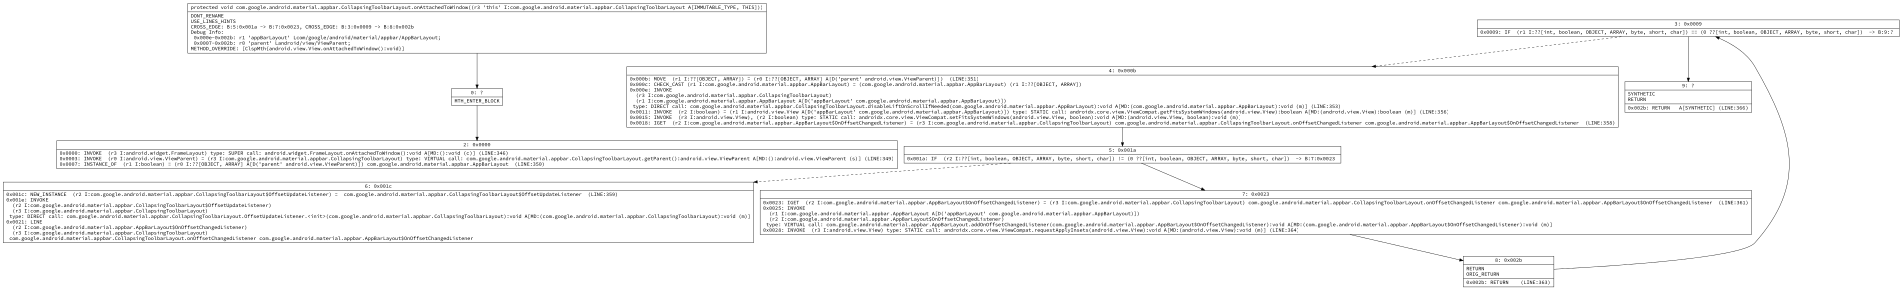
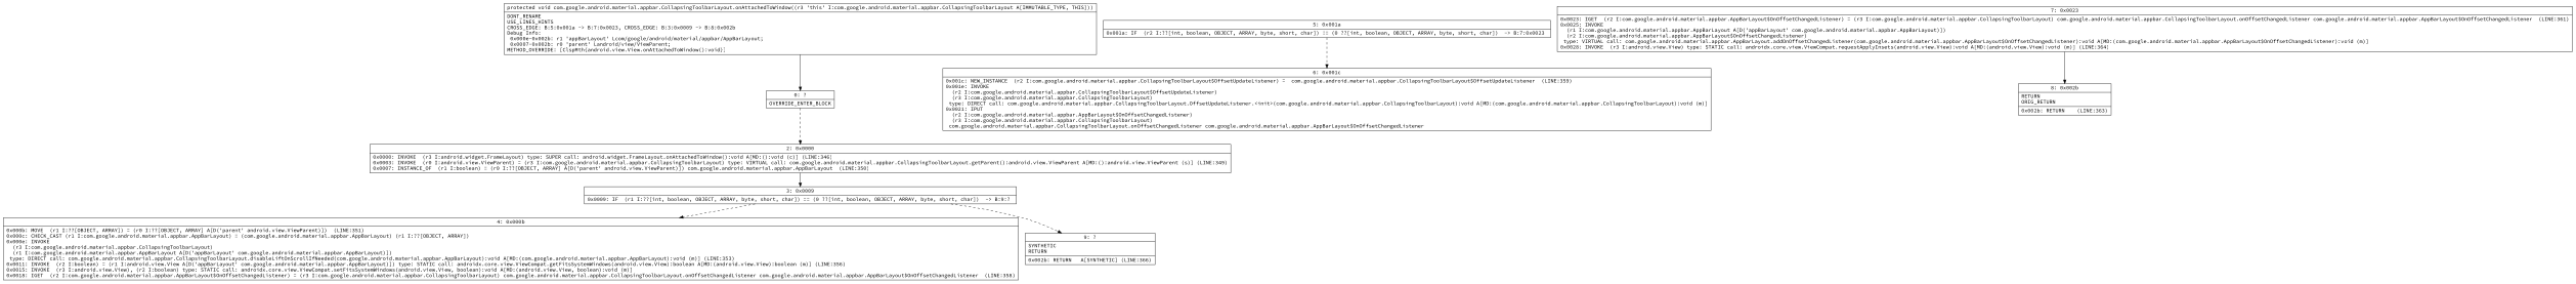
  digraph {
    fontname="Source Code Pro"
    node [fontname="Source Code Pro" shape=record]
    edge [fontname="Source Code Pro"]
-   n1 [label="{0\:\ ?|MTH_ENTER_BLOCK\l}"]
+   n1 [label="{0\:\ ?|OVERRIDE_ENTER_BLOCK\l}"]
    n2 [label="{2\:\ 0x0000|0x0000: INVOKE  (r3 I:android.widget.FrameLayout) type: SUPER call: android.widget.FrameLayout.onAttachedToWindow():void A[MD:():void (c)] (LINE:346)\l0x0003: INVOKE  (r0 I:android.view.ViewParent) = (r3 I:com.google.android.material.appbar.CollapsingToolbarLayout) type: VIRTUAL call: com.google.android.material.appbar.CollapsingToolbarLayout.getParent():android.view.ViewParent A[MD:():android.view.ViewParent (s)] (LINE:349)\l0x0007: INSTANCE_OF  (r1 I:boolean) = (r0 I:??[OBJECT, ARRAY] A[D('parent' android.view.ViewParent)]) com.google.android.material.appbar.AppBarLayout  (LINE:350)\l}"]
    n3 [label="{3\:\ 0x0009|0x0009: IF  (r1 I:??[int, boolean, OBJECT, ARRAY, byte, short, char]) == (0 ??[int, boolean, OBJECT, ARRAY, byte, short, char])  \-\> B:9:? \l}"]
    n4 [label="{4\:\ 0x000b|0x000b: MOVE  (r1 I:??[OBJECT, ARRAY]) = (r0 I:??[OBJECT, ARRAY] A[D('parent' android.view.ViewParent)])  (LINE:351)\l0x000c: CHECK_CAST (r1 I:com.google.android.material.appbar.AppBarLayout) = (com.google.android.material.appbar.AppBarLayout) (r1 I:??[OBJECT, ARRAY]) \l0x000e: INVOKE  \l  (r3 I:com.google.android.material.appbar.CollapsingToolbarLayout)\l  (r1 I:com.google.android.material.appbar.AppBarLayout A[D('appBarLayout' com.google.android.material.appbar.AppBarLayout)])\l type: DIRECT call: com.google.android.material.appbar.CollapsingToolbarLayout.disableLiftOnScrollIfNeeded(com.google.android.material.appbar.AppBarLayout):void A[MD:(com.google.android.material.appbar.AppBarLayout):void (m)] (LINE:353)\l0x0011: INVOKE  (r2 I:boolean) = (r1 I:android.view.View A[D('appBarLayout' com.google.android.material.appbar.AppBarLayout)]) type: STATIC call: androidx.core.view.ViewCompat.getFitsSystemWindows(android.view.View):boolean A[MD:(android.view.View):boolean (m)] (LINE:356)\l0x0015: INVOKE  (r3 I:android.view.View), (r2 I:boolean) type: STATIC call: androidx.core.view.ViewCompat.setFitsSystemWindows(android.view.View, boolean):void A[MD:(android.view.View, boolean):void (m)]\l0x0018: IGET  (r2 I:com.google.android.material.appbar.AppBarLayout$OnOffsetChangedListener) = (r3 I:com.google.android.material.appbar.CollapsingToolbarLayout) com.google.android.material.appbar.CollapsingToolbarLayout.onOffsetChangedListener com.google.android.material.appbar.AppBarLayout$OnOffsetChangedListener  (LINE:358)\l}"]
    n5 [label="{9\:\ ?|SYNTHETIC\lRETURN\l|0x002b: RETURN   A[SYNTHETIC] (LINE:366)\l}"]
    n6 [label="{5\:\ 0x001a|0x001a: IF  (r2 I:??[int, boolean, OBJECT, ARRAY, byte, short, char]) != (0 ??[int, boolean, OBJECT, ARRAY, byte, short, char])  \-\> B:7:0x0023 \l}"]
-   n7 [label="{6\:\ 0x001c|0x001c: NEW_INSTANCE  (r2 I:com.google.android.material.appbar.CollapsingToolbarLayout$OffsetUpdateListener) =  com.google.android.material.appbar.CollapsingToolbarLayout$OffsetUpdateListener  (LINE:359)\l0x001e: INVOKE  \l  (r2 I:com.google.android.material.appbar.CollapsingToolbarLayout$OffsetUpdateListener)\l  (r3 I:com.google.android.material.appbar.CollapsingToolbarLayout)\l type: DIRECT call: com.google.android.material.appbar.CollapsingToolbarLayout.OffsetUpdateListener.\<init\>(com.google.android.material.appbar.CollapsingToolbarLayout):void A[MD:(com.google.android.material.appbar.CollapsingToolbarLayout):void (m)]\l0x0021: LINE  \l  (r2 I:com.google.android.material.appbar.AppBarLayout$OnOffsetChangedListener)\l  (r3 I:com.google.android.material.appbar.CollapsingToolbarLayout)\l com.google.android.material.appbar.CollapsingToolbarLayout.onOffsetChangedListener com.google.android.material.appbar.AppBarLayout$OnOffsetChangedListener \l}"]
+   n7 [label="{6\:\ 0x001c|0x001c: NEW_INSTANCE  (r2 I:com.google.android.material.appbar.CollapsingToolbarLayout$OffsetUpdateListener) =  com.google.android.material.appbar.CollapsingToolbarLayout$OffsetUpdateListener  (LINE:359)\l0x001e: INVOKE  \l  (r2 I:com.google.android.material.appbar.CollapsingToolbarLayout$OffsetUpdateListener)\l  (r3 I:com.google.android.material.appbar.CollapsingToolbarLayout)\l type: DIRECT call: com.google.android.material.appbar.CollapsingToolbarLayout.OffsetUpdateListener.\<init\>(com.google.android.material.appbar.CollapsingToolbarLayout):void A[MD:(com.google.android.material.appbar.CollapsingToolbarLayout):void (m)]\l0x0021: IPUT  \l  (r2 I:com.google.android.material.appbar.AppBarLayout$OnOffsetChangedListener)\l  (r3 I:com.google.android.material.appbar.CollapsingToolbarLayout)\l com.google.android.material.appbar.CollapsingToolbarLayout.onOffsetChangedListener com.google.android.material.appbar.AppBarLayout$OnOffsetChangedListener \l}"]
    n8 [label="{7\:\ 0x0023|0x0023: IGET  (r2 I:com.google.android.material.appbar.AppBarLayout$OnOffsetChangedListener) = (r3 I:com.google.android.material.appbar.CollapsingToolbarLayout) com.google.android.material.appbar.CollapsingToolbarLayout.onOffsetChangedListener com.google.android.material.appbar.AppBarLayout$OnOffsetChangedListener  (LINE:361)\l0x0025: INVOKE  \l  (r1 I:com.google.android.material.appbar.AppBarLayout A[D('appBarLayout' com.google.android.material.appbar.AppBarLayout)])\l  (r2 I:com.google.android.material.appbar.AppBarLayout$OnOffsetChangedListener)\l type: VIRTUAL call: com.google.android.material.appbar.AppBarLayout.addOnOffsetChangedListener(com.google.android.material.appbar.AppBarLayout$OnOffsetChangedListener):void A[MD:(com.google.android.material.appbar.AppBarLayout$OnOffsetChangedListener):void (m)]\l0x0028: INVOKE  (r3 I:android.view.View) type: STATIC call: androidx.core.view.ViewCompat.requestApplyInsets(android.view.View):void A[MD:(android.view.View):void (m)] (LINE:364)\l}"]
    n9 [label="{8\:\ 0x002b|RETURN\lORIG_RETURN\l|0x002b: RETURN    (LINE:363)\l}"]
    n10 [label="{protected void com.google.android.material.appbar.CollapsingToolbarLayout.onAttachedToWindow((r3 'this' I:com.google.android.material.appbar.CollapsingToolbarLayout A[IMMUTABLE_TYPE, THIS]))  | DONT_RENAME\lUSE_LINES_HINTS\lCROSS_EDGE: B:5:0x001a \-\> B:7:0x0023, CROSS_EDGE: B:3:0x0009 \-\> B:8:0x002b\lDebug Info:\l  0x000e\-0x002b: r1 'appBarLayout' Lcom\/google\/android\/material\/appbar\/AppBarLayout;\l  0x0007\-0x002b: r0 'parent' Landroid\/view\/ViewParent;\lMETHOD_OVERRIDE: [ClspMth\{android.view.View.onAttachedToWindow():void\}]\l}"]
-   n1 -> n2
-   n9 -> n3
+   n1 -> n2 [style=dashed]
+   n2 -> n3
    n3 -> n4 [style=dashed]
-   n3 -> n5
-   n4 -> n6
+   n3 -> n5 [style=dashed]
    n6 -> n7 [style=dashed]
-   n6 -> n8
    n8 -> n9
    n10 -> n1
  }
